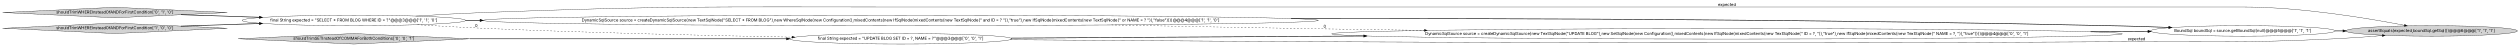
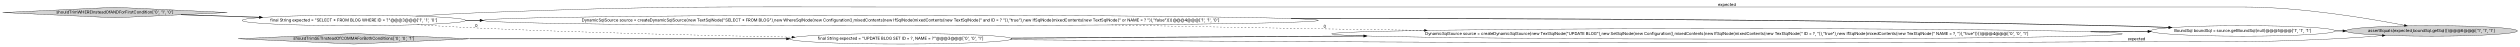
  digraph {
    rankdir=LR
    fontname=Inter
    node [fillcolor=white shape=ellipse style=filled fontname=Inter]
    edge [style=bold fontname=Inter]
    n1 [label="DynamicSqlSource source = createDynamicSqlSource(new TextSqlNode(\"SELECT * FROM BLOG\"),new WhereSqlNode(new Configuration(),mixedContents(new IfSqlNode(mixedContents(new TextSqlNode(\" and ID = ? \")),\"true\"),new IfSqlNode(mixedContents(new TextSqlNode(\" or NAME = ? \")),\"false\"))))@@@4@@@['1', '1', '0']"]
    n2 [label="DynamicSqlSource source = createDynamicSqlSource(new TextSqlNode(\"UPDATE BLOG\"),new SetSqlNode(new Configuration(),mixedContents(new IfSqlNode(mixedContents(new TextSqlNode(\" ID = ?, \")),\"true\"),new IfSqlNode(mixedContents(new TextSqlNode(\" NAME = ?, \")),\"true\"))))@@@4@@@['0', '0', '1']"]
    n3 [label="BoundSql boundSql = source.getBoundSql(null)@@@5@@@['1', '1', '1']"]
    n4 [label="final String expected = \"UPDATE BLOG SET ID = ?, NAME = ?\"@@@3@@@['0', '0', '1']"]
    n5 [fillcolor=lightgray label="assertEquals(expected,boundSql.getSql())@@@6@@@['1', '1', '1']"]
    n6 [fillcolor=lightgray label="shouldTrimSETInsteadOfCOMMAForBothConditions['0', '0', '1']" shape=diamond]
    n7 [fillcolor=lightgray label="shouldTrimWHEREInsteadOfANDForFirstCondition['0', '1', '0']" shape=diamond]
    n8 [label="final String expected = \"SELECT * FROM BLOG WHERE ID = ?\"@@@3@@@['1', '1', '0']"]
-   n9 [fillcolor=lightgray label="shouldTrimWHEREInsteadOfANDForFirstCondition['1', '0', '0']" shape=diamond]
    n1 -> n2 [label=0 style=dashed]
    n1 -> n3
    n2 -> n3
    n3 -> n5
    n4 -> n2
    n4 -> n5 [label=expected style=solid]
    n6 -> n4
    n7 -> n8
    n8 -> n1
    n8 -> n4 [label=0 style=dashed]
    n8 -> n5 [label=expected style=solid]
-   n9 -> n8
  }
